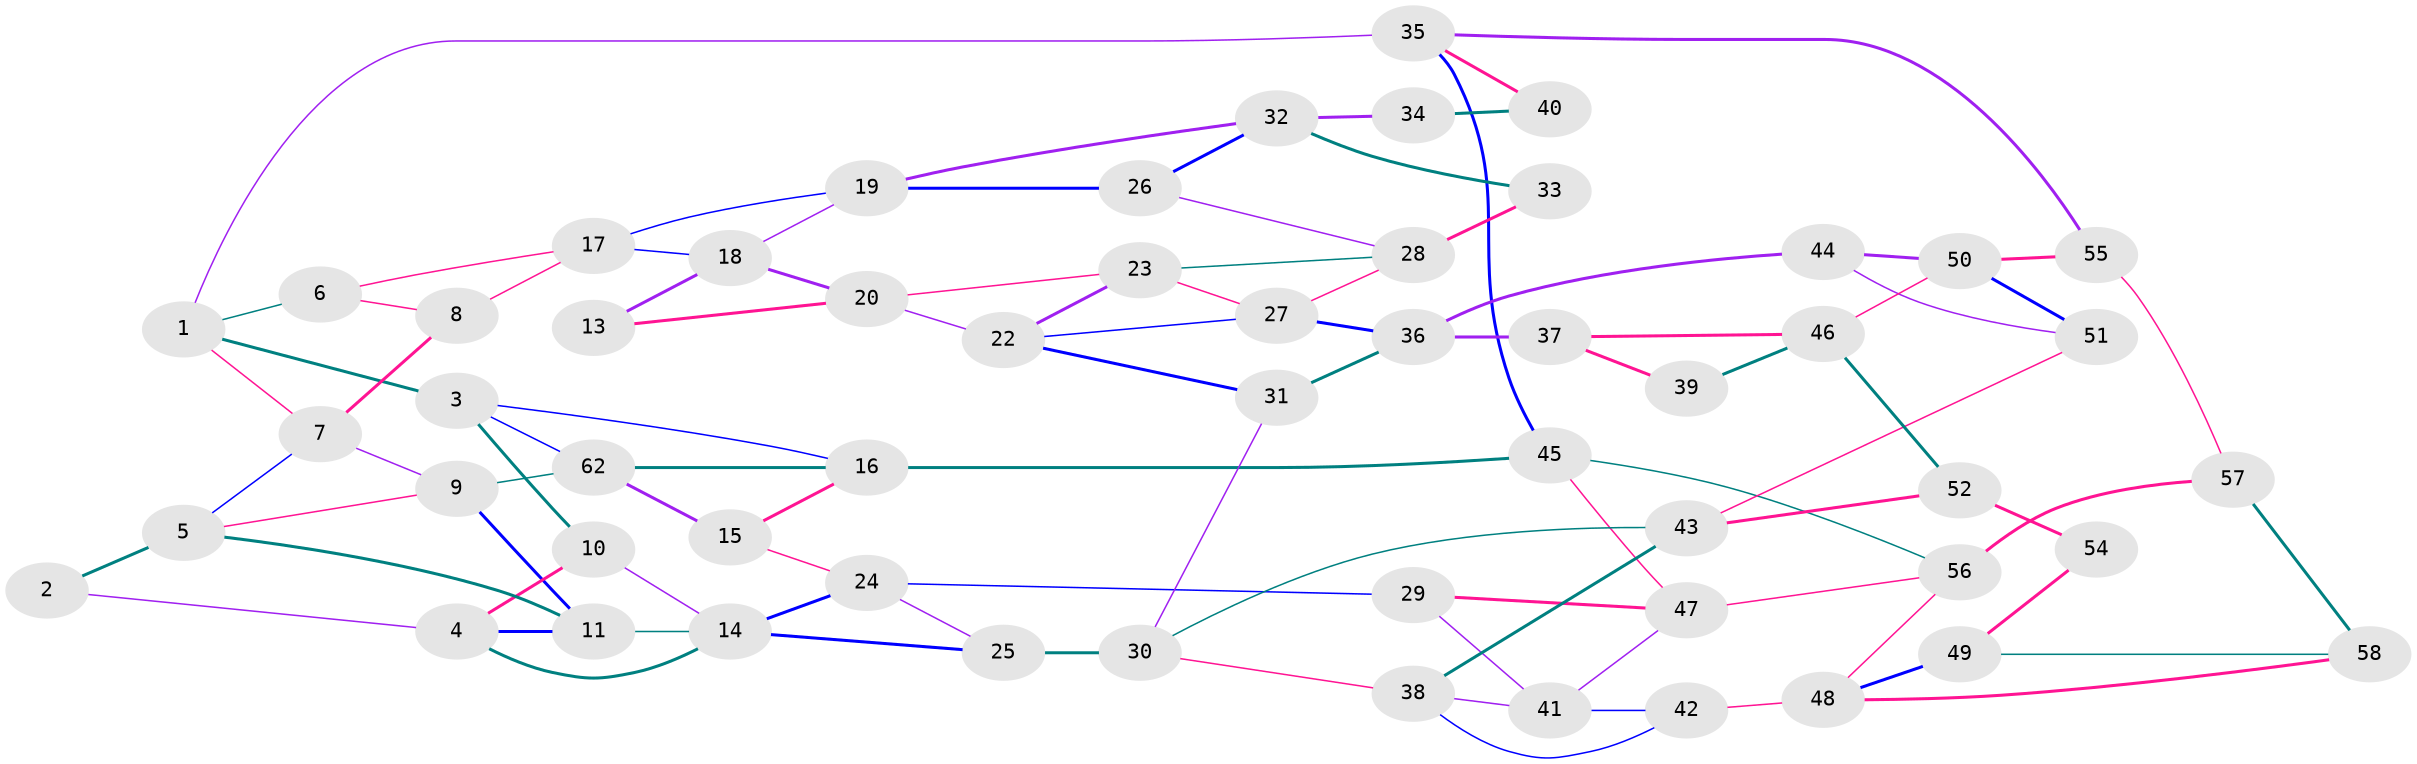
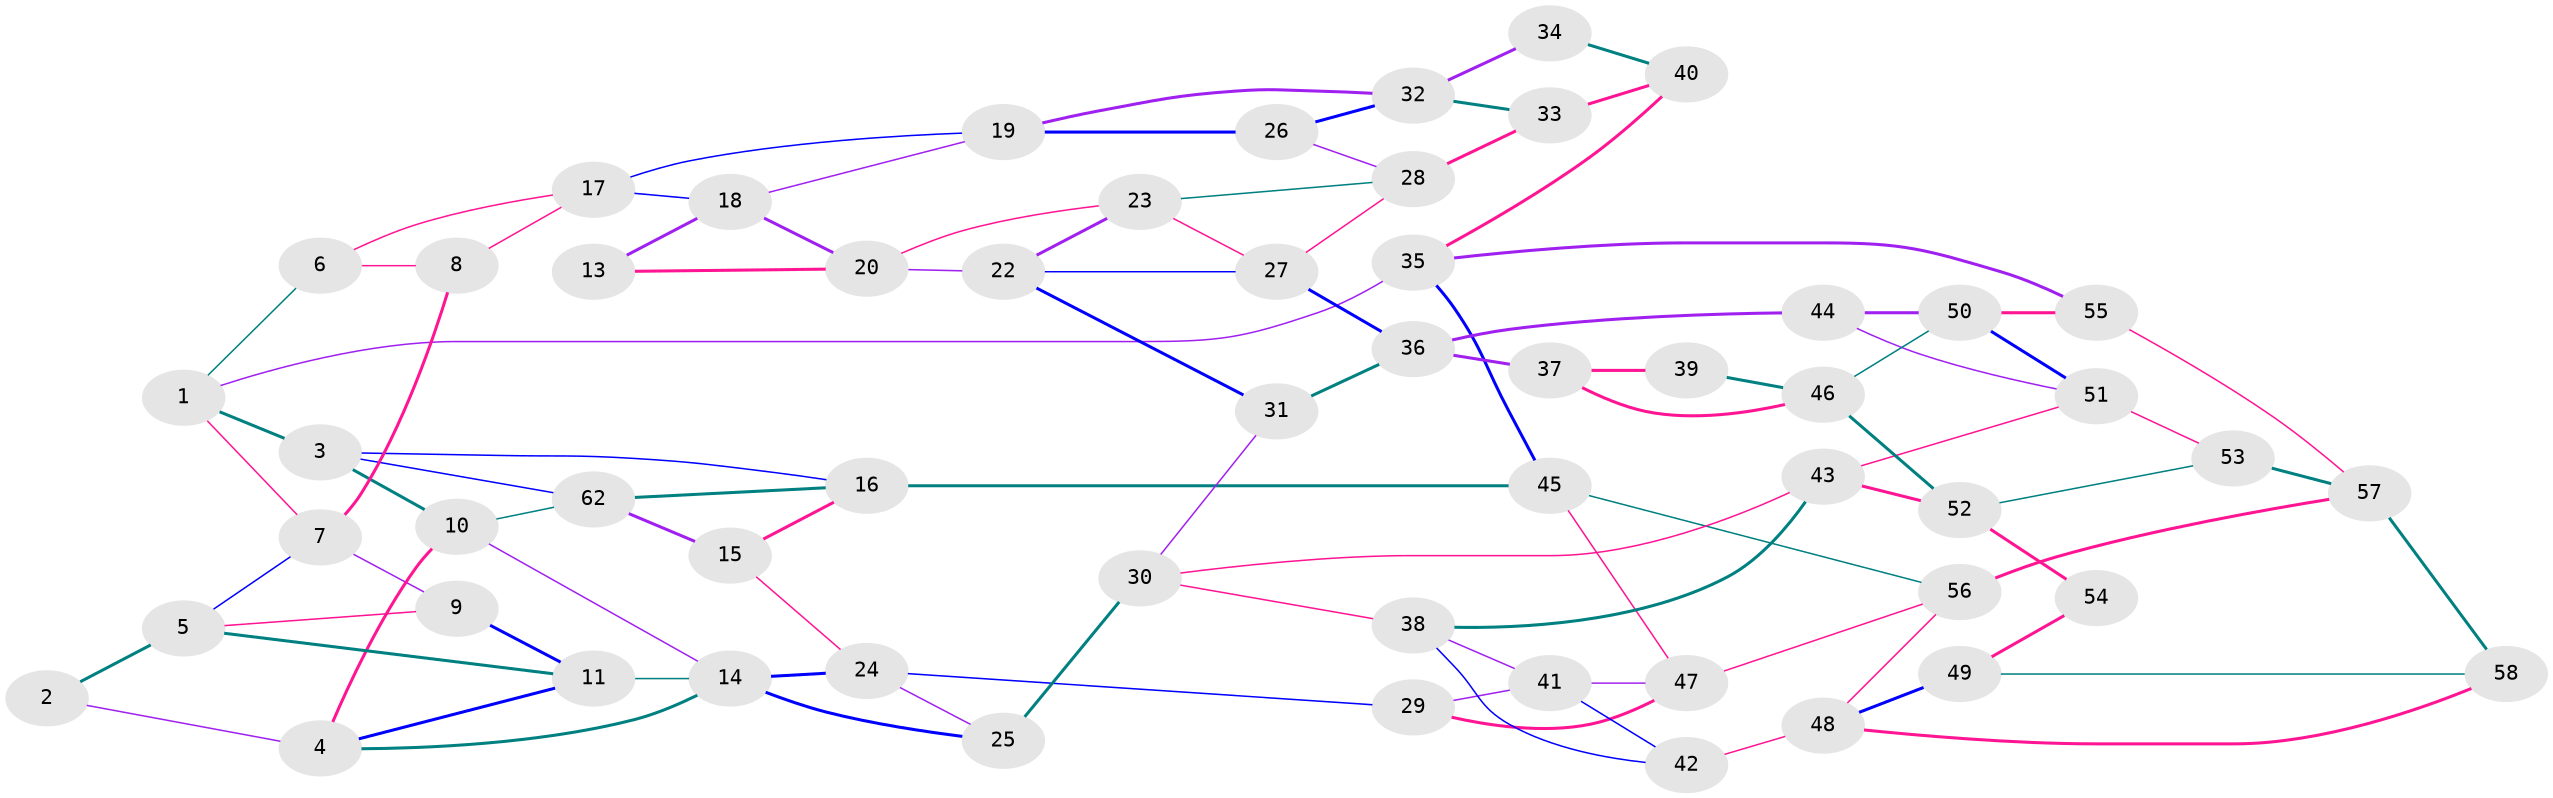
  graph {
    fontname="DejaVu Sans Mono"
    rankdir=LR
    node [color=gray90 fontname="DejaVu Sans Mono" style=filled]
    edge [color=deeppink fontname="DejaVu Sans Mono" style=bold weight=1.0]
    1
    3
    6
    7
    35
    10
    n7 [label=62]
    16
    8
    17
    9
    45
    40
    55
    2
    4
    5
    11
    14
    15
    24
    25
    18
    19
    13
    20
    22
    23
    29
    30
    47
    56
    26
    32
    28
    33
    34
    31
    27
    36
    41
    38
    43
    37
    44
    42
    51
    52
    57
    39
    46
    50
    48
    49
    58
+   53
    54
    1 -- 3 [color=teal]
    1 -- 6 [color=teal style=solid]
    1 -- 7 [style=solid]
    1 -- 35 [color=purple style=solid]
    3 -- 10 [color=teal]
    3 -- n7 [color=blue style=solid]
    3 -- 16 [color=blue style=solid]
    6 -- 8 [style=solid]
    6 -- 17 [style=solid]
    7 -- 8
    7 -- 9 [color=purple style=solid]
    35 -- 45 [color=blue]
    35 -- 40
    35 -- 55 [color=purple]
-   9 -- n7 [color=teal style=solid]
+   10 -- n7 [color=teal style=solid]
    10 -- 14 [color=purple style=solid]
    n7 -- 16 [color=teal]
    n7 -- 15 [color=purple]
    16 -- 45 [color=teal weight=2.0]
    8 -- 17 [style=solid]
    17 -- 18 [color=blue style=solid]
    17 -- 19 [color=blue style=solid]
    9 -- 11 [color=blue]
    45 -- 47 [style=solid]
    45 -- 56 [color=teal style=solid]
    55 -- 57 [style=solid]
    2 -- 4 [color=purple style=solid]
    2 -- 5 [color=teal]
    4 -- 10
    4 -- 11 [color=blue]
    4 -- 14 [color=teal]
    5 -- 7 [color=blue style=solid]
    5 -- 9 [style=solid]
    5 -- 11 [color=teal]
    11 -- 14 [color=teal style=solid]
    14 -- 24 [color=blue]
    14 -- 25 [color=blue]
    15 -- 16
    15 -- 24 [style=solid]
    24 -- 25 [color=purple style=solid]
    24 -- 29 [color=blue style=solid]
    25 -- 30 [color=teal]
    18 -- 19 [color=purple style=solid]
    18 -- 20 [color=purple]
    19 -- 26 [color=blue]
    19 -- 32 [color=purple]
    13 -- 18 [color=purple]
    13 -- 20
    20 -- 22 [color=purple style=solid]
    20 -- 23 [style=solid]
    22 -- 23 [color=purple]
    22 -- 31 [color=blue]
    22 -- 27 [color=blue style=solid]
    23 -- 28 [color=teal style=solid]
    23 -- 27 [style=solid]
    29 -- 47
    29 -- 41 [color=purple style=solid]
    30 -- 31 [color=purple style=solid]
    30 -- 38 [style=solid]
-   30 -- 43 [color=teal style=solid]
+   30 -- 43 [style=solid]
    47 -- 56 [style=solid]
    56 -- 57
    26 -- 32 [color=blue]
    26 -- 28 [color=purple style=solid]
    32 -- 33 [color=teal]
    32 -- 34 [color=purple]
    28 -- 33
+   33 -- 40
    34 -- 40 [color=teal weight=2.0]
    31 -- 36 [color=teal]
    27 -- 28 [style=solid]
    27 -- 36 [color=blue]
    36 -- 37 [color=purple]
    36 -- 44 [color=purple]
    41 -- 47 [color=purple style=solid]
    41 -- 42 [color=blue style=solid]
    38 -- 41 [color=purple style=solid]
    38 -- 43 [color=teal]
    38 -- 42 [color=blue style=solid]
    43 -- 51 [style=solid]
    43 -- 52
    37 -- 39
    37 -- 46
    44 -- 51 [color=purple style=solid]
    44 -- 50 [color=purple]
    42 -- 48 [style=solid]
+   51 -- 53 [style=solid]
+   52 -- 53 [color=teal style=solid]
    52 -- 54 [weight=2.0]
    57 -- 58 [color=teal]
    39 -- 46 [color=teal]
    46 -- 52 [color=teal]
-   46 -- 50 [style=solid]
+   46 -- 50 [color=teal style=solid]
    50 -- 55
    50 -- 51 [color=blue]
    48 -- 56 [style=solid]
    48 -- 49 [color=blue]
    48 -- 58
    49 -- 58 [color=teal style=solid]
    49 -- 54
+   53 -- 57 [color=teal]
  }
